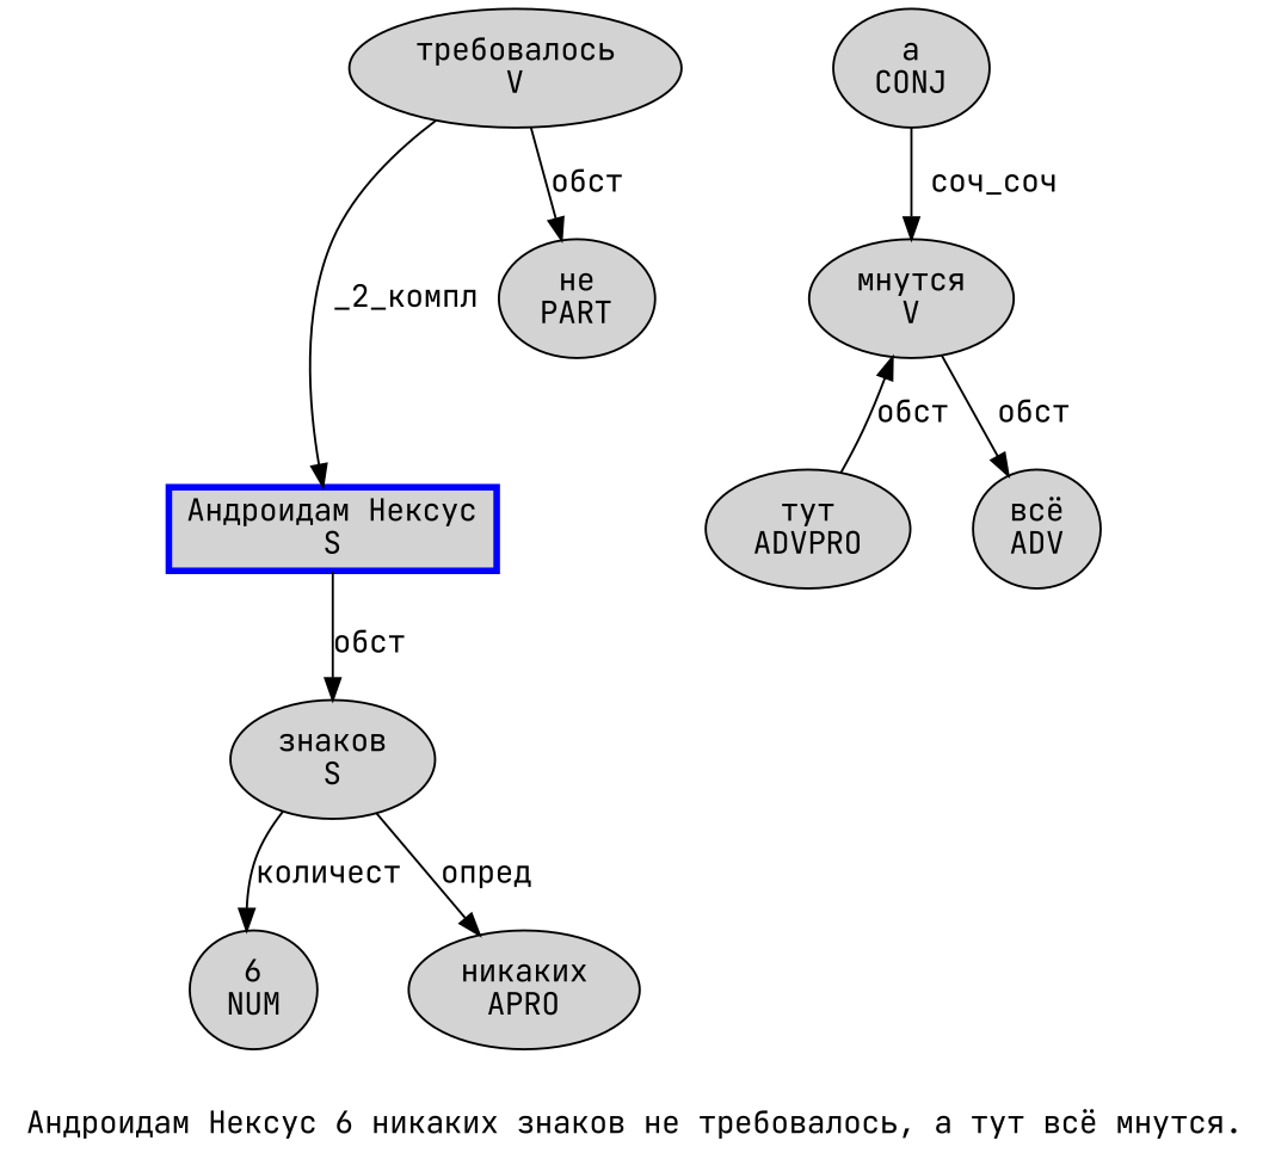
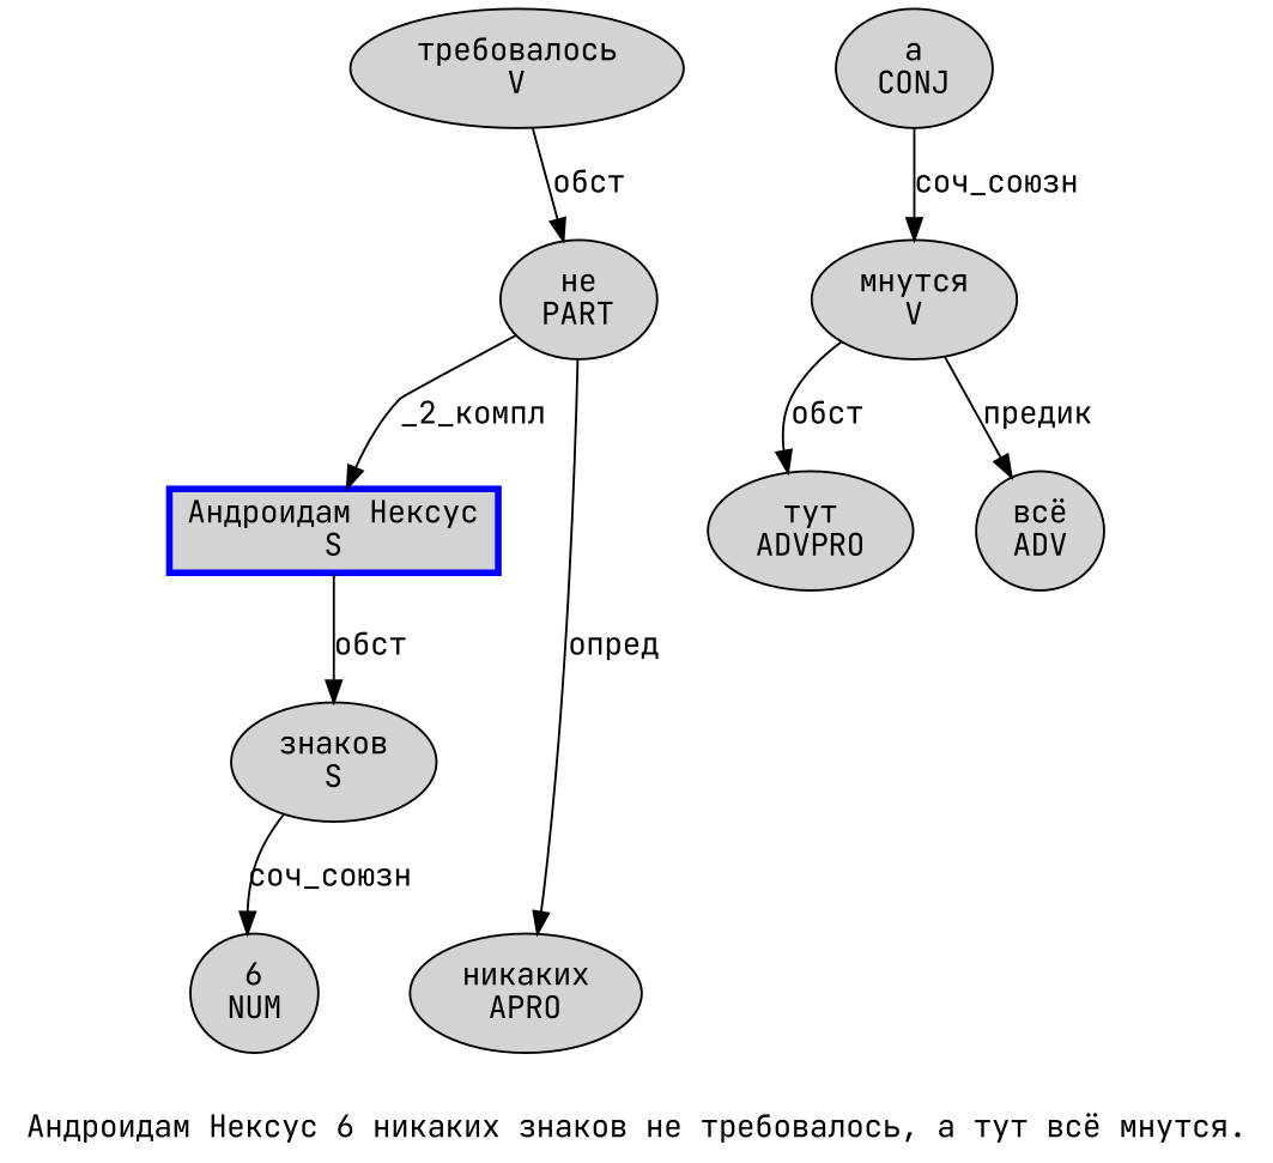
  digraph {
    fontname="JetBrains Mono"
    label="Андроидам Нексус 6 никаких знаков не требовалось, а тут всё мнутся."
    node [fillcolor=lightgray fontname="JetBrains Mono" penwidth=1 shape=ellipse style=filled]
    edge [fontname="JetBrains Mono"]
    n1 [color=blue label="Андроидам Нексус\nS" penwidth=3 shape=box]
    n2 [label="знаков\nS"]
    n3 [label="6\nNUM"]
    n4 [label="никаких\nAPRO"]
    n5 [label="не\nPART"]
    n6 [label="требовалось\nV"]
    n7 [label="а\nCONJ"]
    n8 [label="мнутся\nV"]
    n9 [label="тут\nADVPRO"]
    n10 [label="всё\nADV"]
    n1 -> n2 [label="обст"]
-   n2 -> n3 [label="количест"]
-   n2 -> n4 [label="опред"]
-   n6 -> n1 [label="_2_компл"]
+   n2 -> n3 [label="соч_союзн"]
+   n5 -> n4 [label="опред"]
+   n5 -> n1 [label="_2_компл"]
    n6 -> n5 [label="обст"]
-   n7 -> n8 [label="соч_соч"]
-   n9 -> n8 [label="обст"]
-   n8 -> n10 [label="обст"]
+   n7 -> n8 [label="соч_союзн"]
+   n8 -> n9 [label="обст"]
+   n8 -> n10 [label="предик"]
  }
